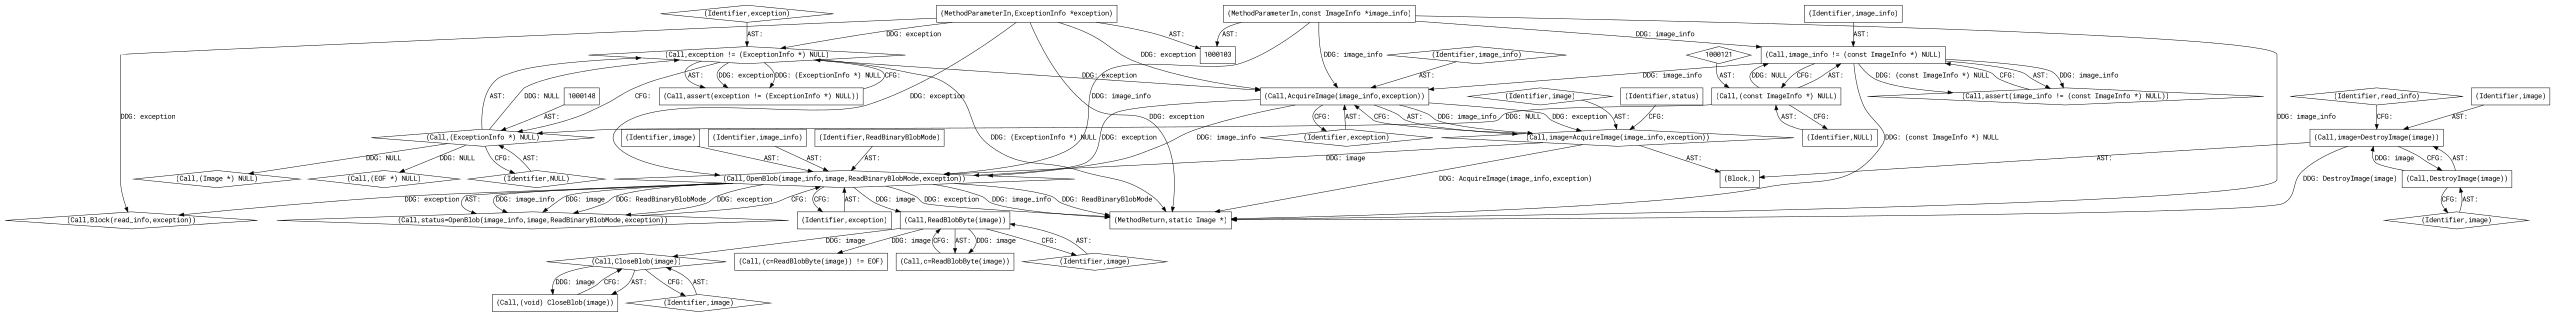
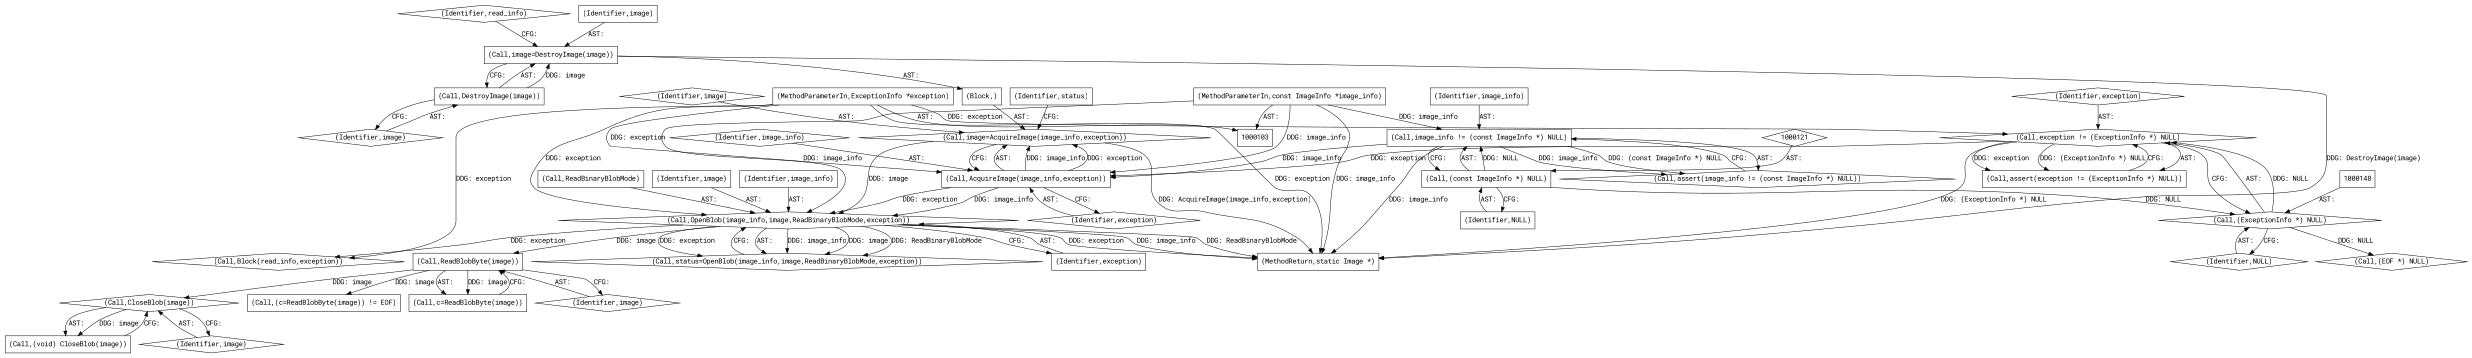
  digraph {
    fontname="Roboto Mono"
    node [fontname="Roboto Mono" shape=box]
    edge [fontname="Roboto Mono"]
    n1 [label="(Call,image=DestroyImage(image))"]
    n2 [label="(Call,DestroyImage(image))"]
    n3 [label="(MethodReturn,static Image *)"]
    n4 [label="(Block,)"]
    n5 [label="(Identifier,image)" shape=diamond]
    n6 [label="(Call,CloseBlob(image))" shape=diamond]
    n7 [label="(Call,(void) CloseBlob(image))"]
    n8 [label="(Identifier,image)" shape=diamond]
    n9 [label="(Call,ReadBlobByte(image))"]
    n10 [label="(Call,(c=ReadBlobByte(image)) != EOF)"]
    n11 [label="(Call,c=ReadBlobByte(image))"]
    n12 [label="(Identifier,image)" shape=diamond]
    n13 [label="(Call,OpenBlob(image_info,image,ReadBinaryBlobMode,exception))" shape=diamond]
    n14 [label="(Call,Block(read_info,exception))" shape=diamond]
    n15 [label="(Call,status=OpenBlob(image_info,image,ReadBinaryBlobMode,exception))" shape=diamond]
    n16 [label="(Identifier,exception)"]
    n17 [label="(Call,AcquireImage(image_info,exception))"]
    n18 [label="(Call,image=AcquireImage(image_info,exception))" shape=diamond]
    n19 [label="(Identifier,exception)" shape=diamond]
    n20 [label="(Call,image_info != (const ImageInfo *) NULL)"]
    n21 [label="(Call,(const ImageInfo *) NULL)"]
    n22 [label="(Call,assert(image_info != (const ImageInfo *) NULL))" shape=diamond]
    n23 [label="(Call,(ExceptionInfo *) NULL)" shape=diamond]
    n24 [label="(Identifier,NULL)"]
    n25 [label="(MethodParameterIn,const ImageInfo *image_info)"]
    1000103
    n27 [label="(Call,exception != (ExceptionInfo *) NULL)" shape=diamond]
-   n28 [label="(Call,(Image *) NULL)" shape=diamond]
    n29 [label="(Identifier,NULL)" shape=diamond]
    n30 [label="(Call,(EOF *) NULL)" shape=diamond]
    n31 [label="(Call,assert(exception != (ExceptionInfo *) NULL))"]
    n32 [label="(MethodParameterIn,ExceptionInfo *exception)"]
    n33 [label="(Identifier,image)"]
    n34 [label="(Identifier,status)"]
    n35 [label="(Identifier,image_info)" shape=diamond]
    n36 [label="(Identifier,read_info)" shape=diamond]
    n37 [label="(Identifier,image_info)"]
    n38 [label="(Identifier,image_info)"]
-   n39 [label="(Identifier,ReadBinaryBlobMode)"]
+   n39 [label="(Call,ReadBinaryBlobMode)"]
    n40 [label="(Identifier,image)"]
    n41 [label="(Identifier,exception)" shape=diamond]
    n42 [label="(Identifier,image)" shape=diamond]
    1000121 [shape=diamond]
    1000148
    n1 -> n2 [label="CFG: "]
    n1 -> n3 [label="DDG: DestroyImage(image)"]
    n1 -> n4 [label="AST: "]
    n2 -> n1 [label="AST: "]
    n2 -> n1 [label="DDG: image"]
    n2 -> n5 [label="CFG: "]
    n5 -> n2 [label="AST: "]
    n6 -> n7 [label="AST: "]
    n6 -> n7 [label="DDG: image"]
    n6 -> n8 [label="CFG: "]
    n7 -> n6 [label="CFG: "]
    n8 -> n6 [label="AST: "]
    n9 -> n6 [label="DDG: image"]
    n9 -> n10 [label="DDG: image"]
    n9 -> n11 [label="AST: "]
    n9 -> n11 [label="DDG: image"]
    n9 -> n12 [label="CFG: "]
    n11 -> n9 [label="CFG: "]
    n12 -> n9 [label="AST: "]
    n13 -> n3 [label="DDG: image_info"]
    n13 -> n3 [label="DDG: ReadBinaryBlobMode"]
    n13 -> n3 [label="DDG: exception"]
    n13 -> n9 [label="DDG: image"]
    n13 -> n14 [label="DDG: exception"]
    n13 -> n15 [label="AST: "]
    n13 -> n15 [label="DDG: image_info"]
    n13 -> n15 [label="DDG: image"]
    n13 -> n15 [label="DDG: ReadBinaryBlobMode"]
    n13 -> n15 [label="DDG: exception"]
    n13 -> n16 [label="CFG: "]
    n15 -> n13 [label="CFG: "]
    n16 -> n13 [label="AST: "]
    n17 -> n13 [label="DDG: image_info"]
    n17 -> n13 [label="DDG: exception"]
    n17 -> n18 [label="AST: "]
    n17 -> n18 [label="DDG: image_info"]
    n17 -> n18 [label="DDG: exception"]
    n17 -> n19 [label="CFG: "]
    n18 -> n3 [label="DDG: AcquireImage(image_info,exception)"]
-   n18 -> n4 [label="AST: "]
+   n4 -> n18 [label="AST: "]
    n18 -> n13 [label="DDG: image"]
    n18 -> n17 [label="CFG: "]
    n19 -> n17 [label="AST: "]
-   n20 -> n3 [label="DDG: (const ImageInfo *) NULL"]
+   n20 -> n3 [label="DDG: image_info"]
    n20 -> n17 [label="DDG: image_info"]
    n20 -> n21 [label="CFG: "]
    n20 -> n22 [label="AST: "]
    n20 -> n22 [label="DDG: image_info"]
    n20 -> n22 [label="DDG: (const ImageInfo *) NULL"]
    n21 -> n20 [label="AST: "]
    n21 -> n20 [label="DDG: NULL"]
    n21 -> n23 [label="DDG: NULL"]
    n21 -> n24 [label="CFG: "]
    n22 -> n20 [label="CFG: "]
    n23 -> n27 [label="AST: "]
    n23 -> n27 [label="DDG: NULL"]
-   n23 -> n28 [label="DDG: NULL"]
    n23 -> n29 [label="CFG: "]
    n23 -> n30 [label="DDG: NULL"]
    n24 -> n21 [label="AST: "]
    n25 -> n3 [label="DDG: image_info"]
    n25 -> n13 [label="DDG: image_info"]
    n25 -> n17 [label="DDG: image_info"]
    n25 -> n20 [label="DDG: image_info"]
    n25 -> 1000103 [label="AST: "]
    n27 -> n3 [label="DDG: (ExceptionInfo *) NULL"]
    n27 -> n17 [label="DDG: exception"]
    n27 -> n23 [label="CFG: "]
    n27 -> n31 [label="AST: "]
    n27 -> n31 [label="DDG: exception"]
    n27 -> n31 [label="DDG: (ExceptionInfo *) NULL"]
    n29 -> n23 [label="AST: "]
    n31 -> n27 [label="CFG: "]
    n32 -> n3 [label="DDG: exception"]
    n32 -> n13 [label="DDG: exception"]
    n32 -> n14 [label="DDG: exception"]
    n32 -> n17 [label="DDG: exception"]
    n32 -> 1000103 [label="AST: "]
    n32 -> n27 [label="DDG: exception"]
    n33 -> n13 [label="AST: "]
    n34 -> n18 [label="CFG: "]
    n35 -> n17 [label="AST: "]
    n36 -> n1 [label="CFG: "]
    n37 -> n20 [label="AST: "]
    n38 -> n13 [label="AST: "]
    n39 -> n13 [label="AST: "]
    n40 -> n1 [label="AST: "]
    n41 -> n27 [label="AST: "]
    n42 -> n18 [label="AST: "]
    1000121 -> n21 [label="AST: "]
    1000148 -> n23 [label="AST: "]
  }
